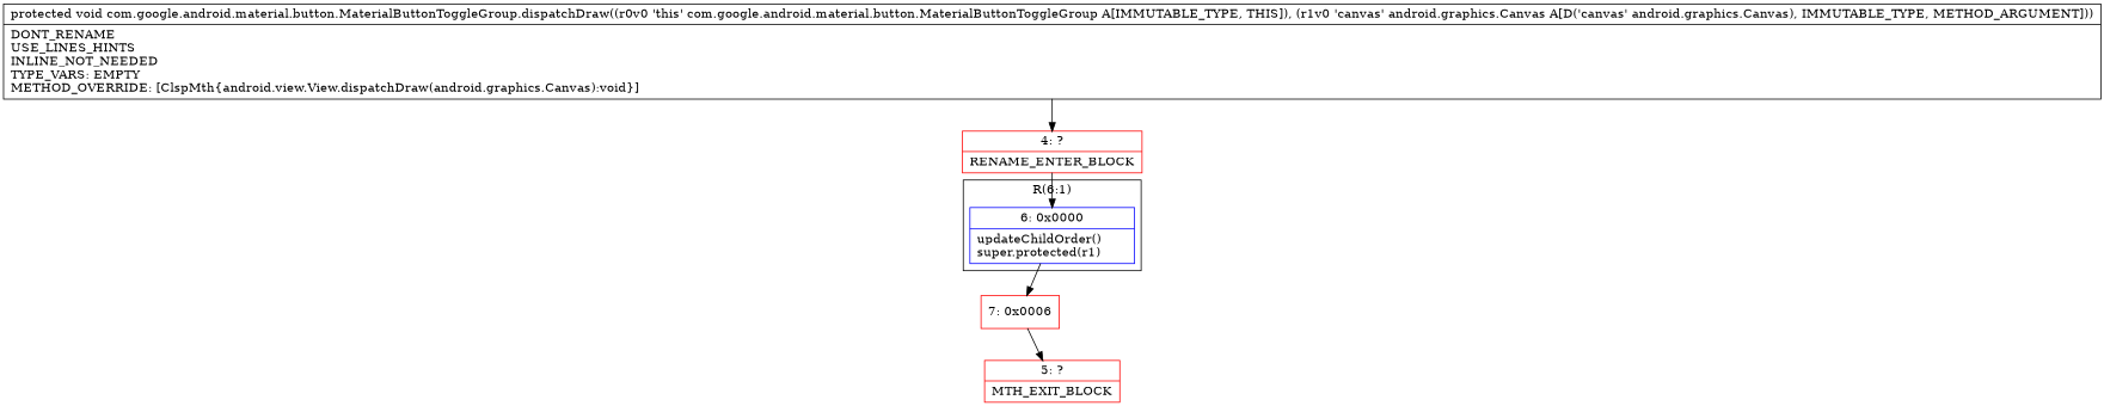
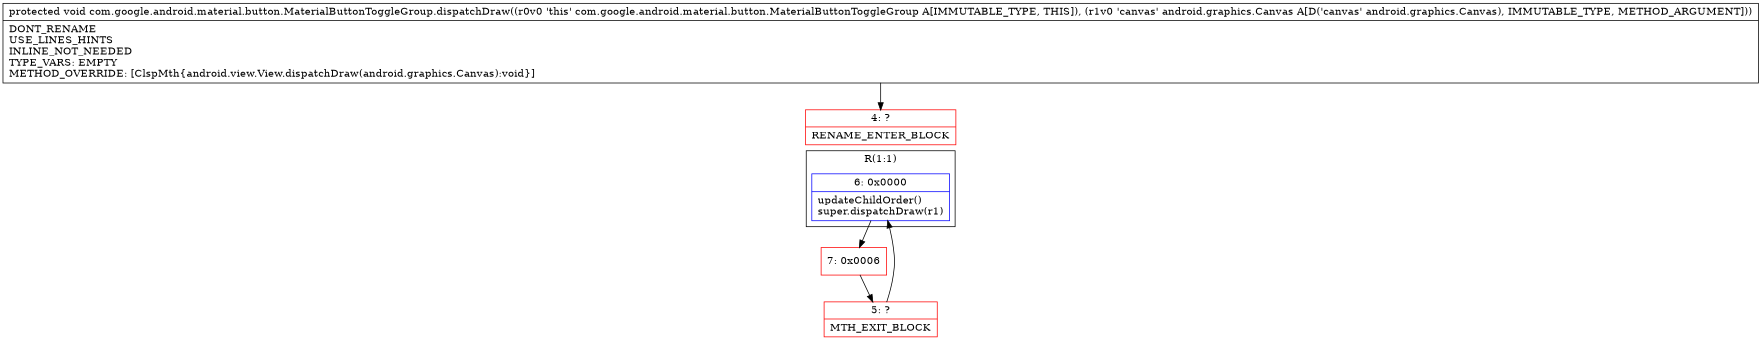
  digraph {
    node [color=red shape=record]
-   n1 [color=blue label="{6\:\ 0x0000|updateChildOrder()\lsuper.protected(r1)\l}"]
+   n1 [color=blue label="{6\:\ 0x0000|updateChildOrder()\lsuper.dispatchDraw(r1)\l}"]
    n2 [label="{7\:\ 0x0006}"]
    n3 [label="{5\:\ ?|MTH_EXIT_BLOCK\l}"]
    n4 [label="{4\:\ ?|RENAME_ENTER_BLOCK\l}"]
    n5 [label="{protected void com.google.android.material.button.MaterialButtonToggleGroup.dispatchDraw((r0v0 'this' com.google.android.material.button.MaterialButtonToggleGroup A[IMMUTABLE_TYPE, THIS]), (r1v0 'canvas' android.graphics.Canvas A[D('canvas' android.graphics.Canvas), IMMUTABLE_TYPE, METHOD_ARGUMENT]))  | DONT_RENAME\lUSE_LINES_HINTS\lINLINE_NOT_NEEDED\lTYPE_VARS: EMPTY\lMETHOD_OVERRIDE: [ClspMth\{android.view.View.dispatchDraw(android.graphics.Canvas):void\}]\l}" color=""]
    subgraph cluster_1 {
-     label="R(6:1)"
+     label="R(1:1)"
      n1
    }
    n1 -> n2
    n2 -> n3
-   n4 -> n1
+   n3 -> n1
    n5 -> n4
  }
